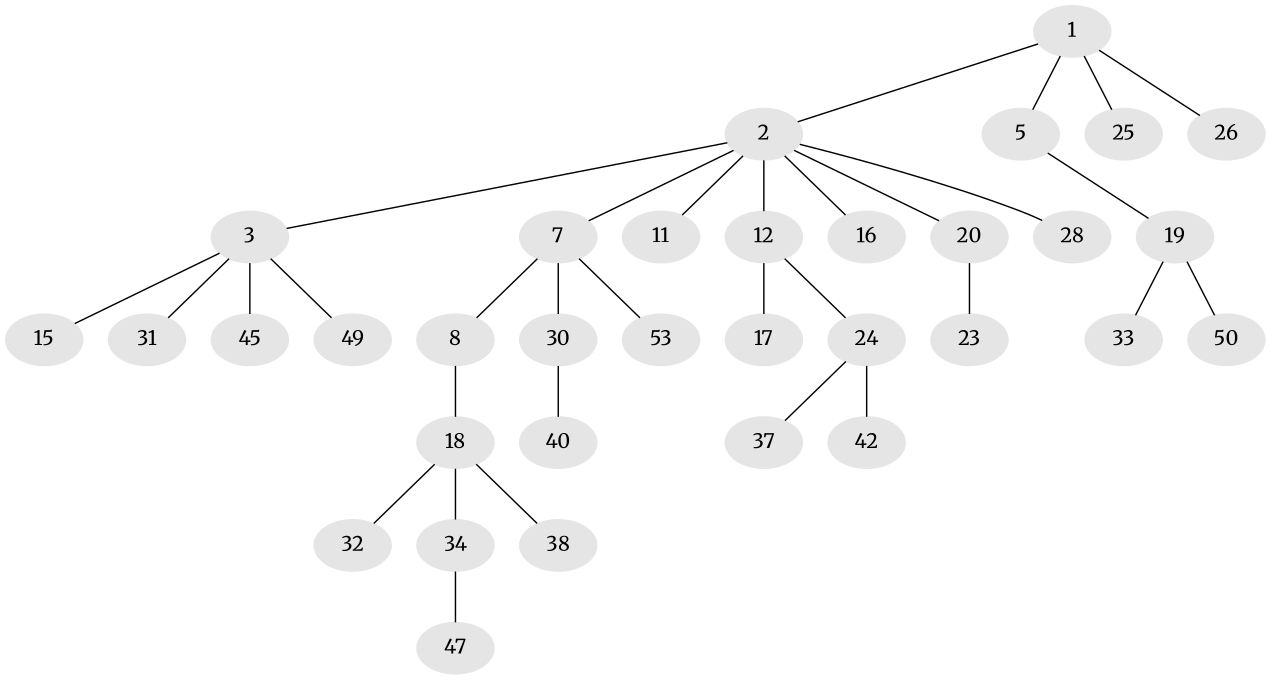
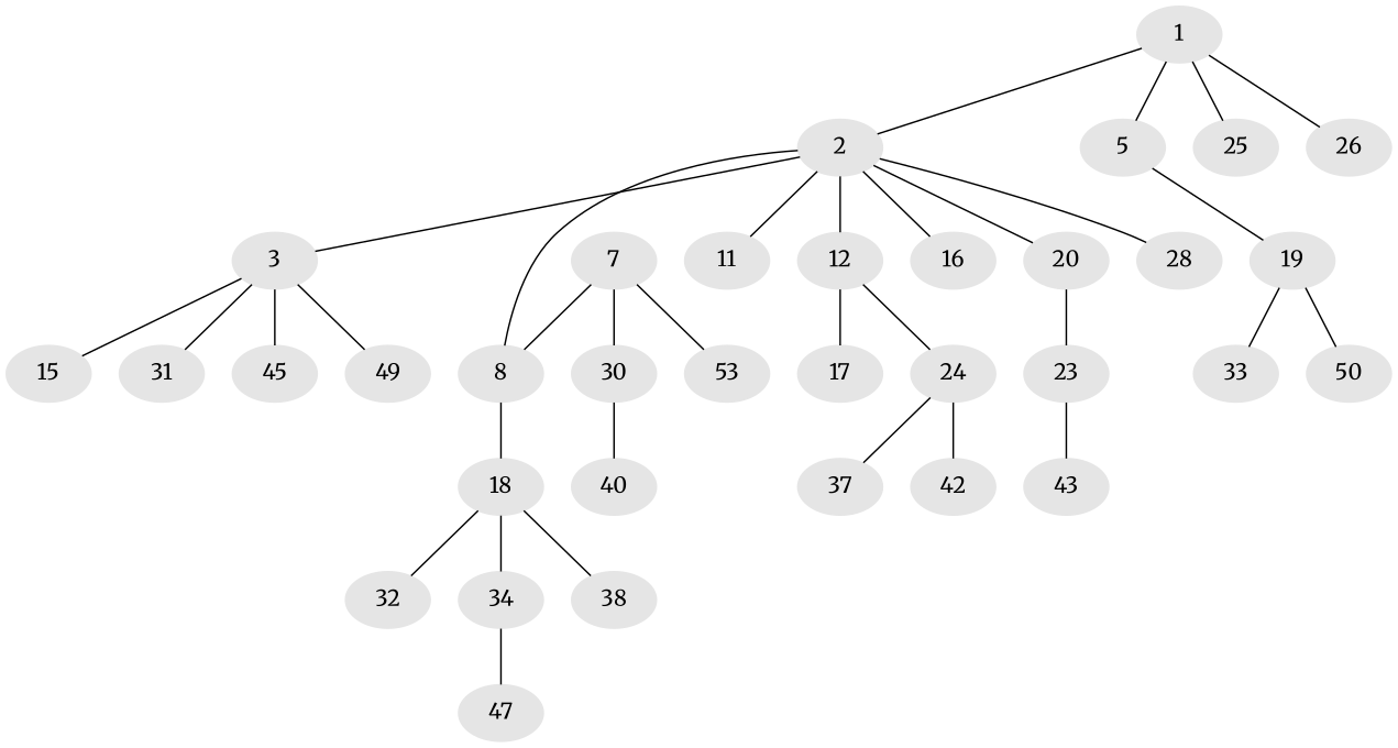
  graph {
    fontname=Merriweather
    node [color=gray90 fontname=Merriweather style=filled]
    edge [fontname=Merriweather]
    1 [super="+4"]
    2 [super="+6"]
    5
    25
    26
    3 [super="+10"]
    7 [super="+14"]
    11
    12 [super="+13"]
    16
    20 [super="+21"]
    28 [super="+35"]
    19 [super="+29"]
    15
    31 [super="+52"]
    45
    49
    8 [super="+9"]
    30 [super="+44"]
    53
    17
    24 [super="+51"]
    23 [super="+39"]
    33 [super="+41"]
    50
    18 [super="+22"]
    n27 [label=40]
    32
    34 [super="+46"]
    38
    37 [super="+40"]
    42
    47
+   43
    1 -- 2
    1 -- 5
    1 -- 25
    1 -- 26
    2 -- 3
-   2 -- 7
+   2 -- 8
    2 -- 11
    2 -- 12
    2 -- 16
    2 -- 20
    2 -- 28
    5 -- 19
    3 -- 15
    3 -- 31
    3 -- 45
    3 -- 49
    7 -- 8
    7 -- 30
    7 -- 53
    12 -- 17
    12 -- 24
    20 -- 23
    19 -- 33
    19 -- 50
    8 -- 18
    30 -- n27
    24 -- 37
    24 -- 42
+   23 -- 43
    18 -- 32
    18 -- 34
    18 -- 38
    34 -- 47
  }
